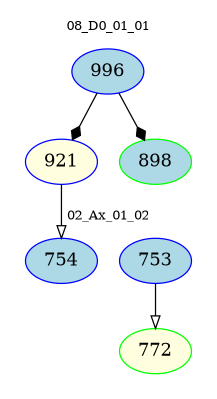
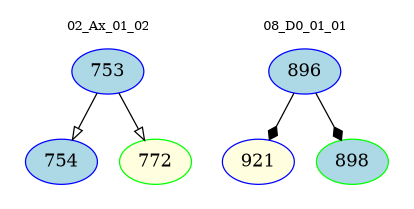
  digraph {
    node [color=blue fillcolor=lightblue style=filled]
    edge [arrowhead=onormal color=black]
    n1 [label=753]
    n2 [label=754]
    n3 [color=green fillcolor=lightyellow label=772]
-   n4 [label=996]
+   n4 [label=896]
    n5 [fillcolor=lightyellow label=921]
    n6 [color=green label=898]
    subgraph cluster_1 {
      color=white
      fontsize=10
      label="02_Ax_01_02"
      n1
      n2
      n3
    }
    subgraph cluster_2 {
      color=white
      fontsize=10
      label="08_D0_01_01"
      n4
      n5
      n6
    }
-   n5 -> n2
+   n1 -> n2
    n1 -> n3
    n4 -> n5 [arrowhead=diamond]
    n4 -> n6 [arrowhead=diamond]
  }
